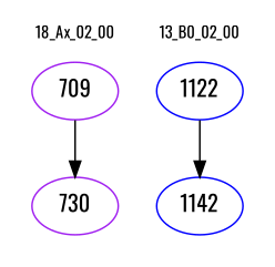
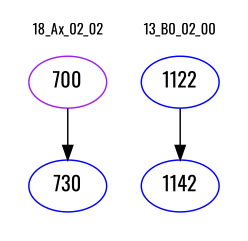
  digraph {
    fontname=Oswald
    node [color=purple fontname=Oswald]
    edge [color=black fontname=Oswald]
-   n1 [label=709]
-   n2 [label=730]
+   n1 [label=700]
+   n2 [color=blue label=730]
    n3 [color=blue label=1122]
    n4 [color=blue label=1142]
    subgraph cluster_1 {
      color=white
      fontsize=10
-     label="18_Ax_02_00"
+     label="18_Ax_02_02"
      n1
      n2
    }
    subgraph cluster_2 {
      color=white
      fontsize=10
      label="13_B0_02_00"
      n3
      n4
    }
    n1 -> n2
    n3 -> n4
  }
